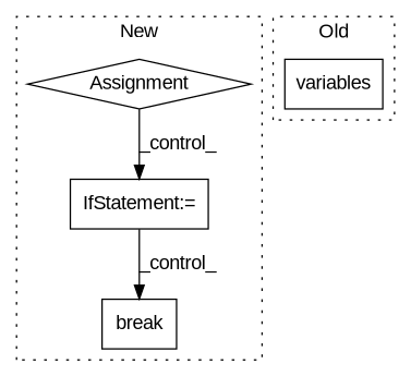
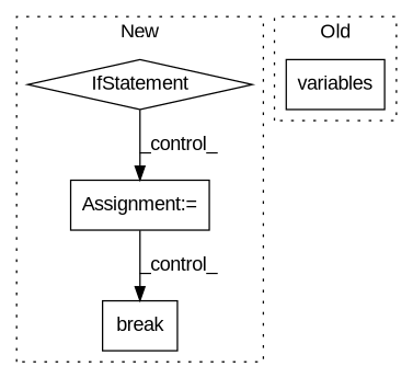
  digraph {
    fontname="Liberation Sans"
    node [fontname="Liberation Sans" shape=box]
    edge [fontname="Liberation Sans"]
    n1 [a=10 l=6 label=break s=13849]
-   n2 [a=25 l="4,2" label=Assignment s="13149,13158" shape=diamond]
-   n3 [a=7 l=1 label="IfStatement:=" s=13736]
+   n2 [a=25 l="4,2" label=IfStatement s="13149,13158" shape=diamond]
+   n3 [a=7 l=1 label="Assignment:=" s=13736]
    n4 [a=32 l="10,1" label=variables s="14489,14513"]
    subgraph cluster_1 {
      label=New
      style=dotted
      n1
      n2
      n3
    }
    subgraph cluster_2 {
      label=Old
      style=dotted
      n4
    }
    n2 -> n3 [label=_control_]
    n3 -> n1 [label=_control_]
  }
